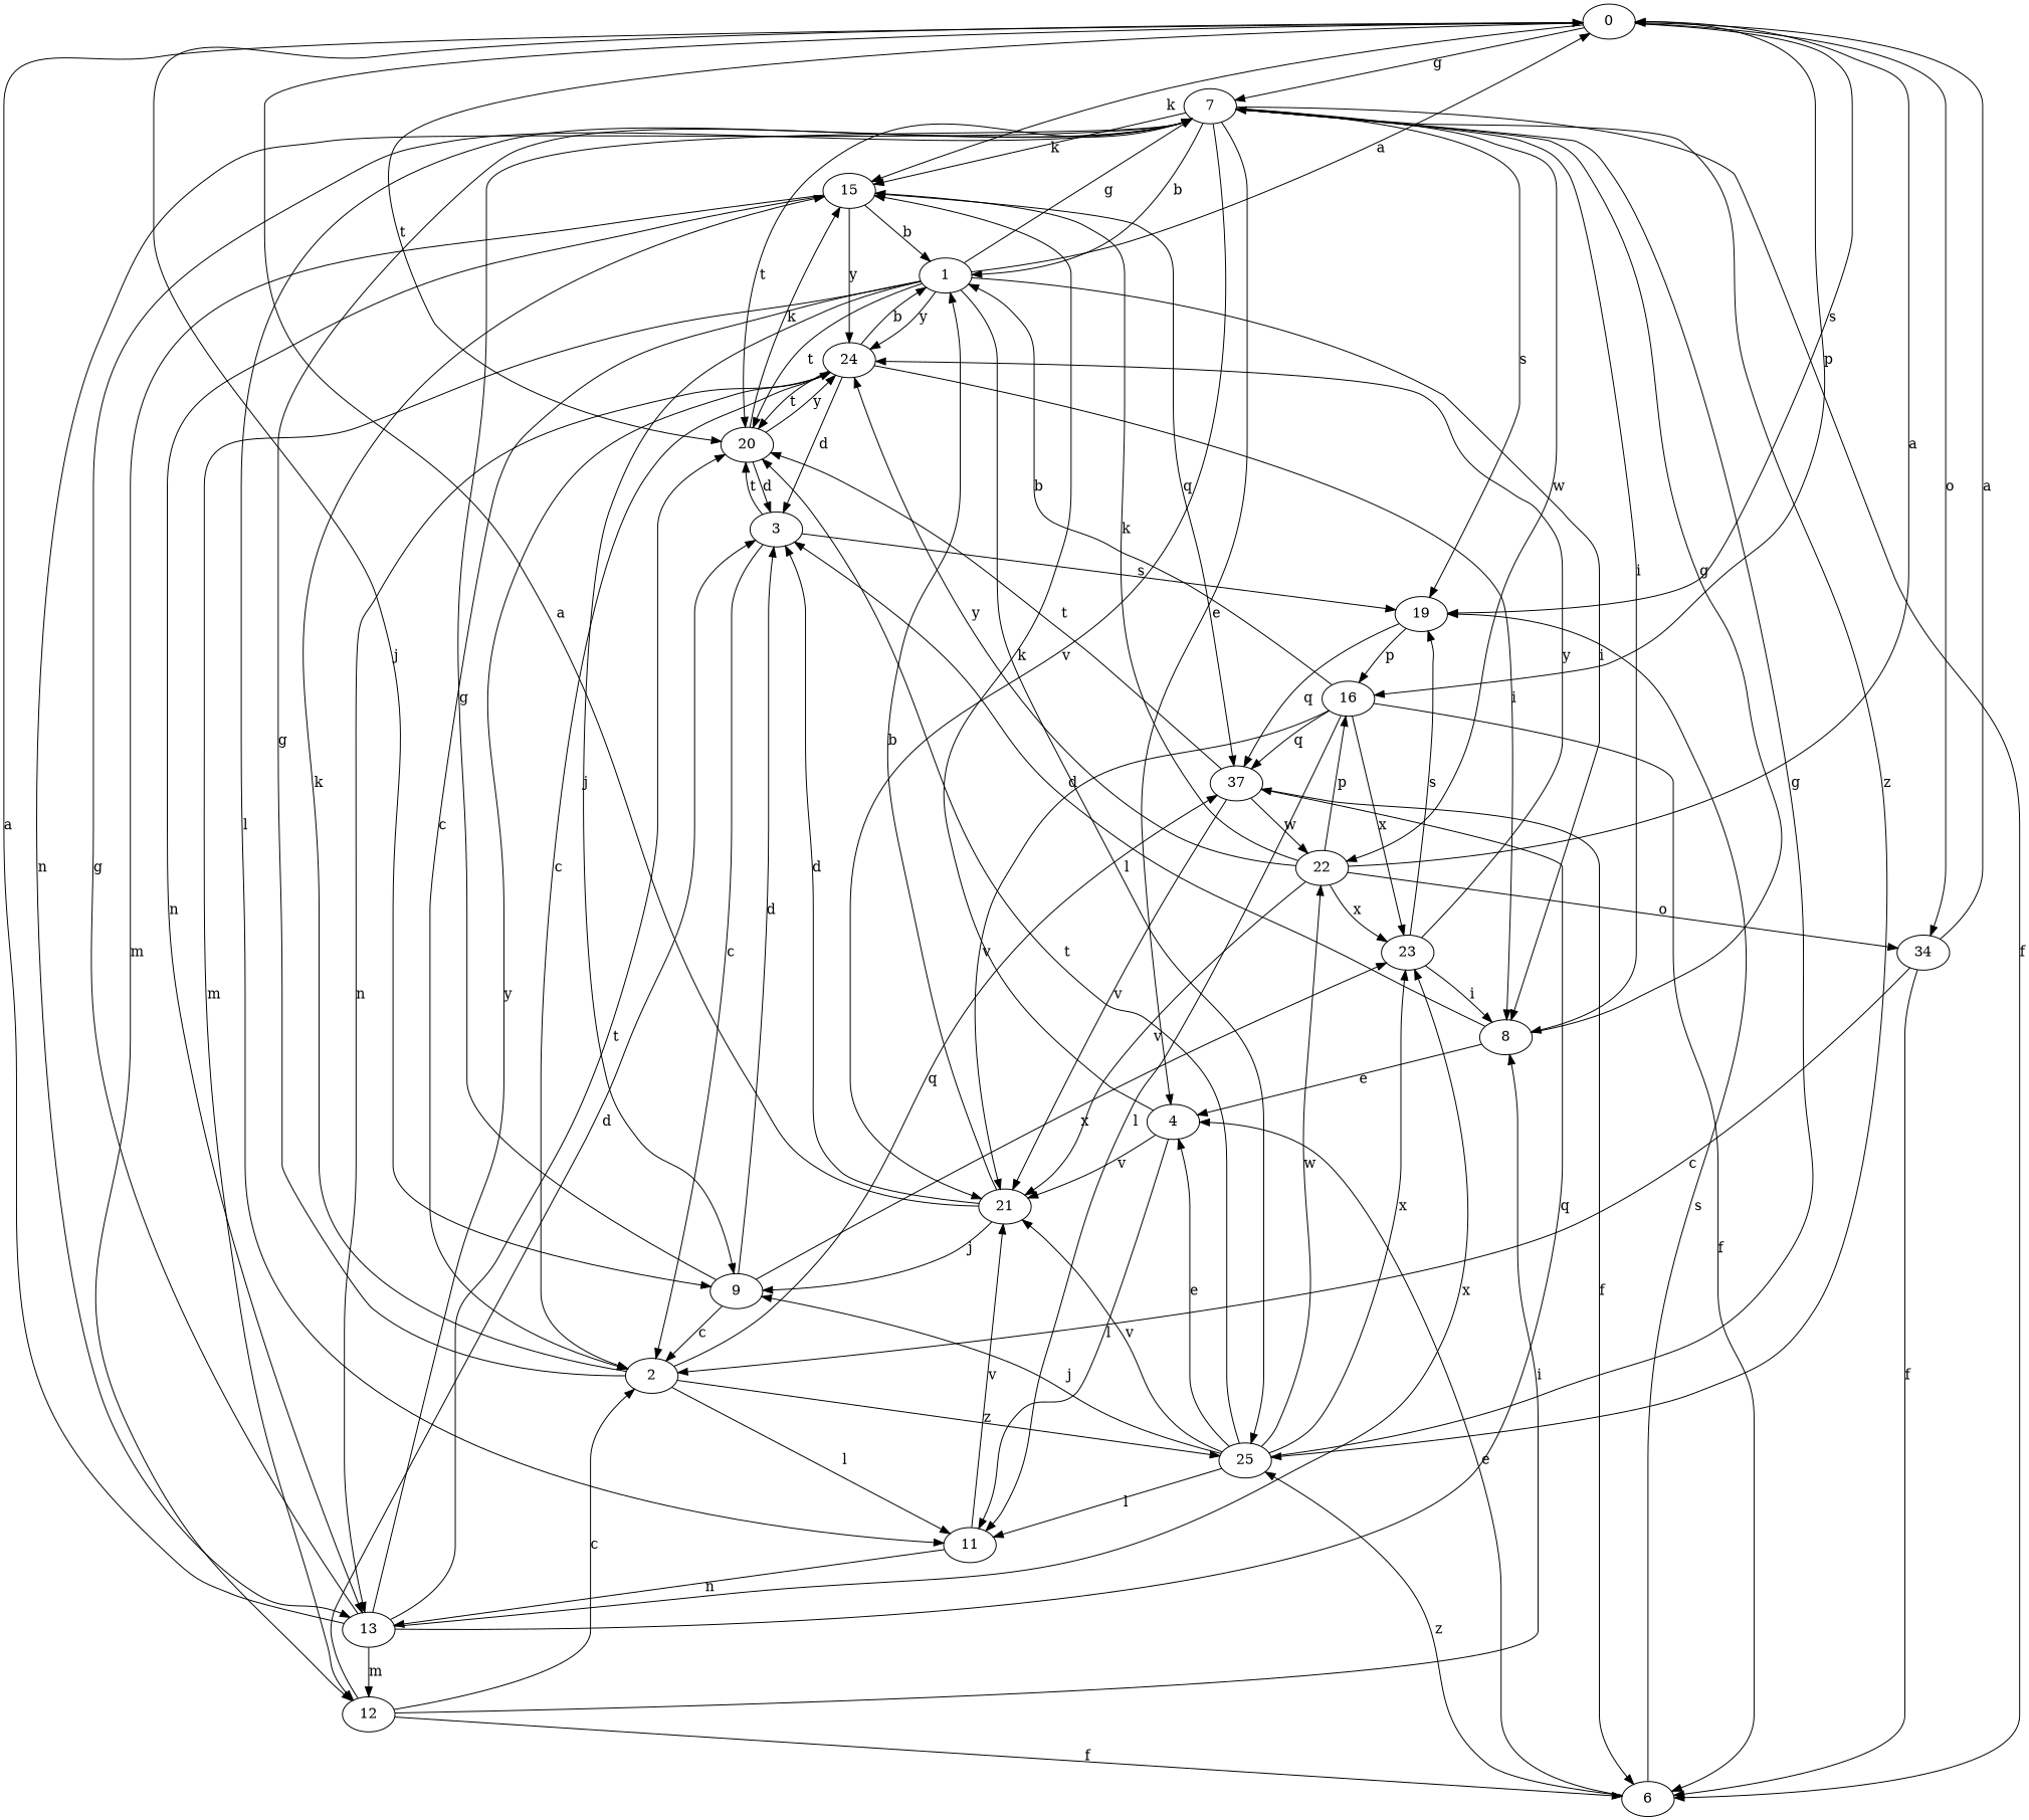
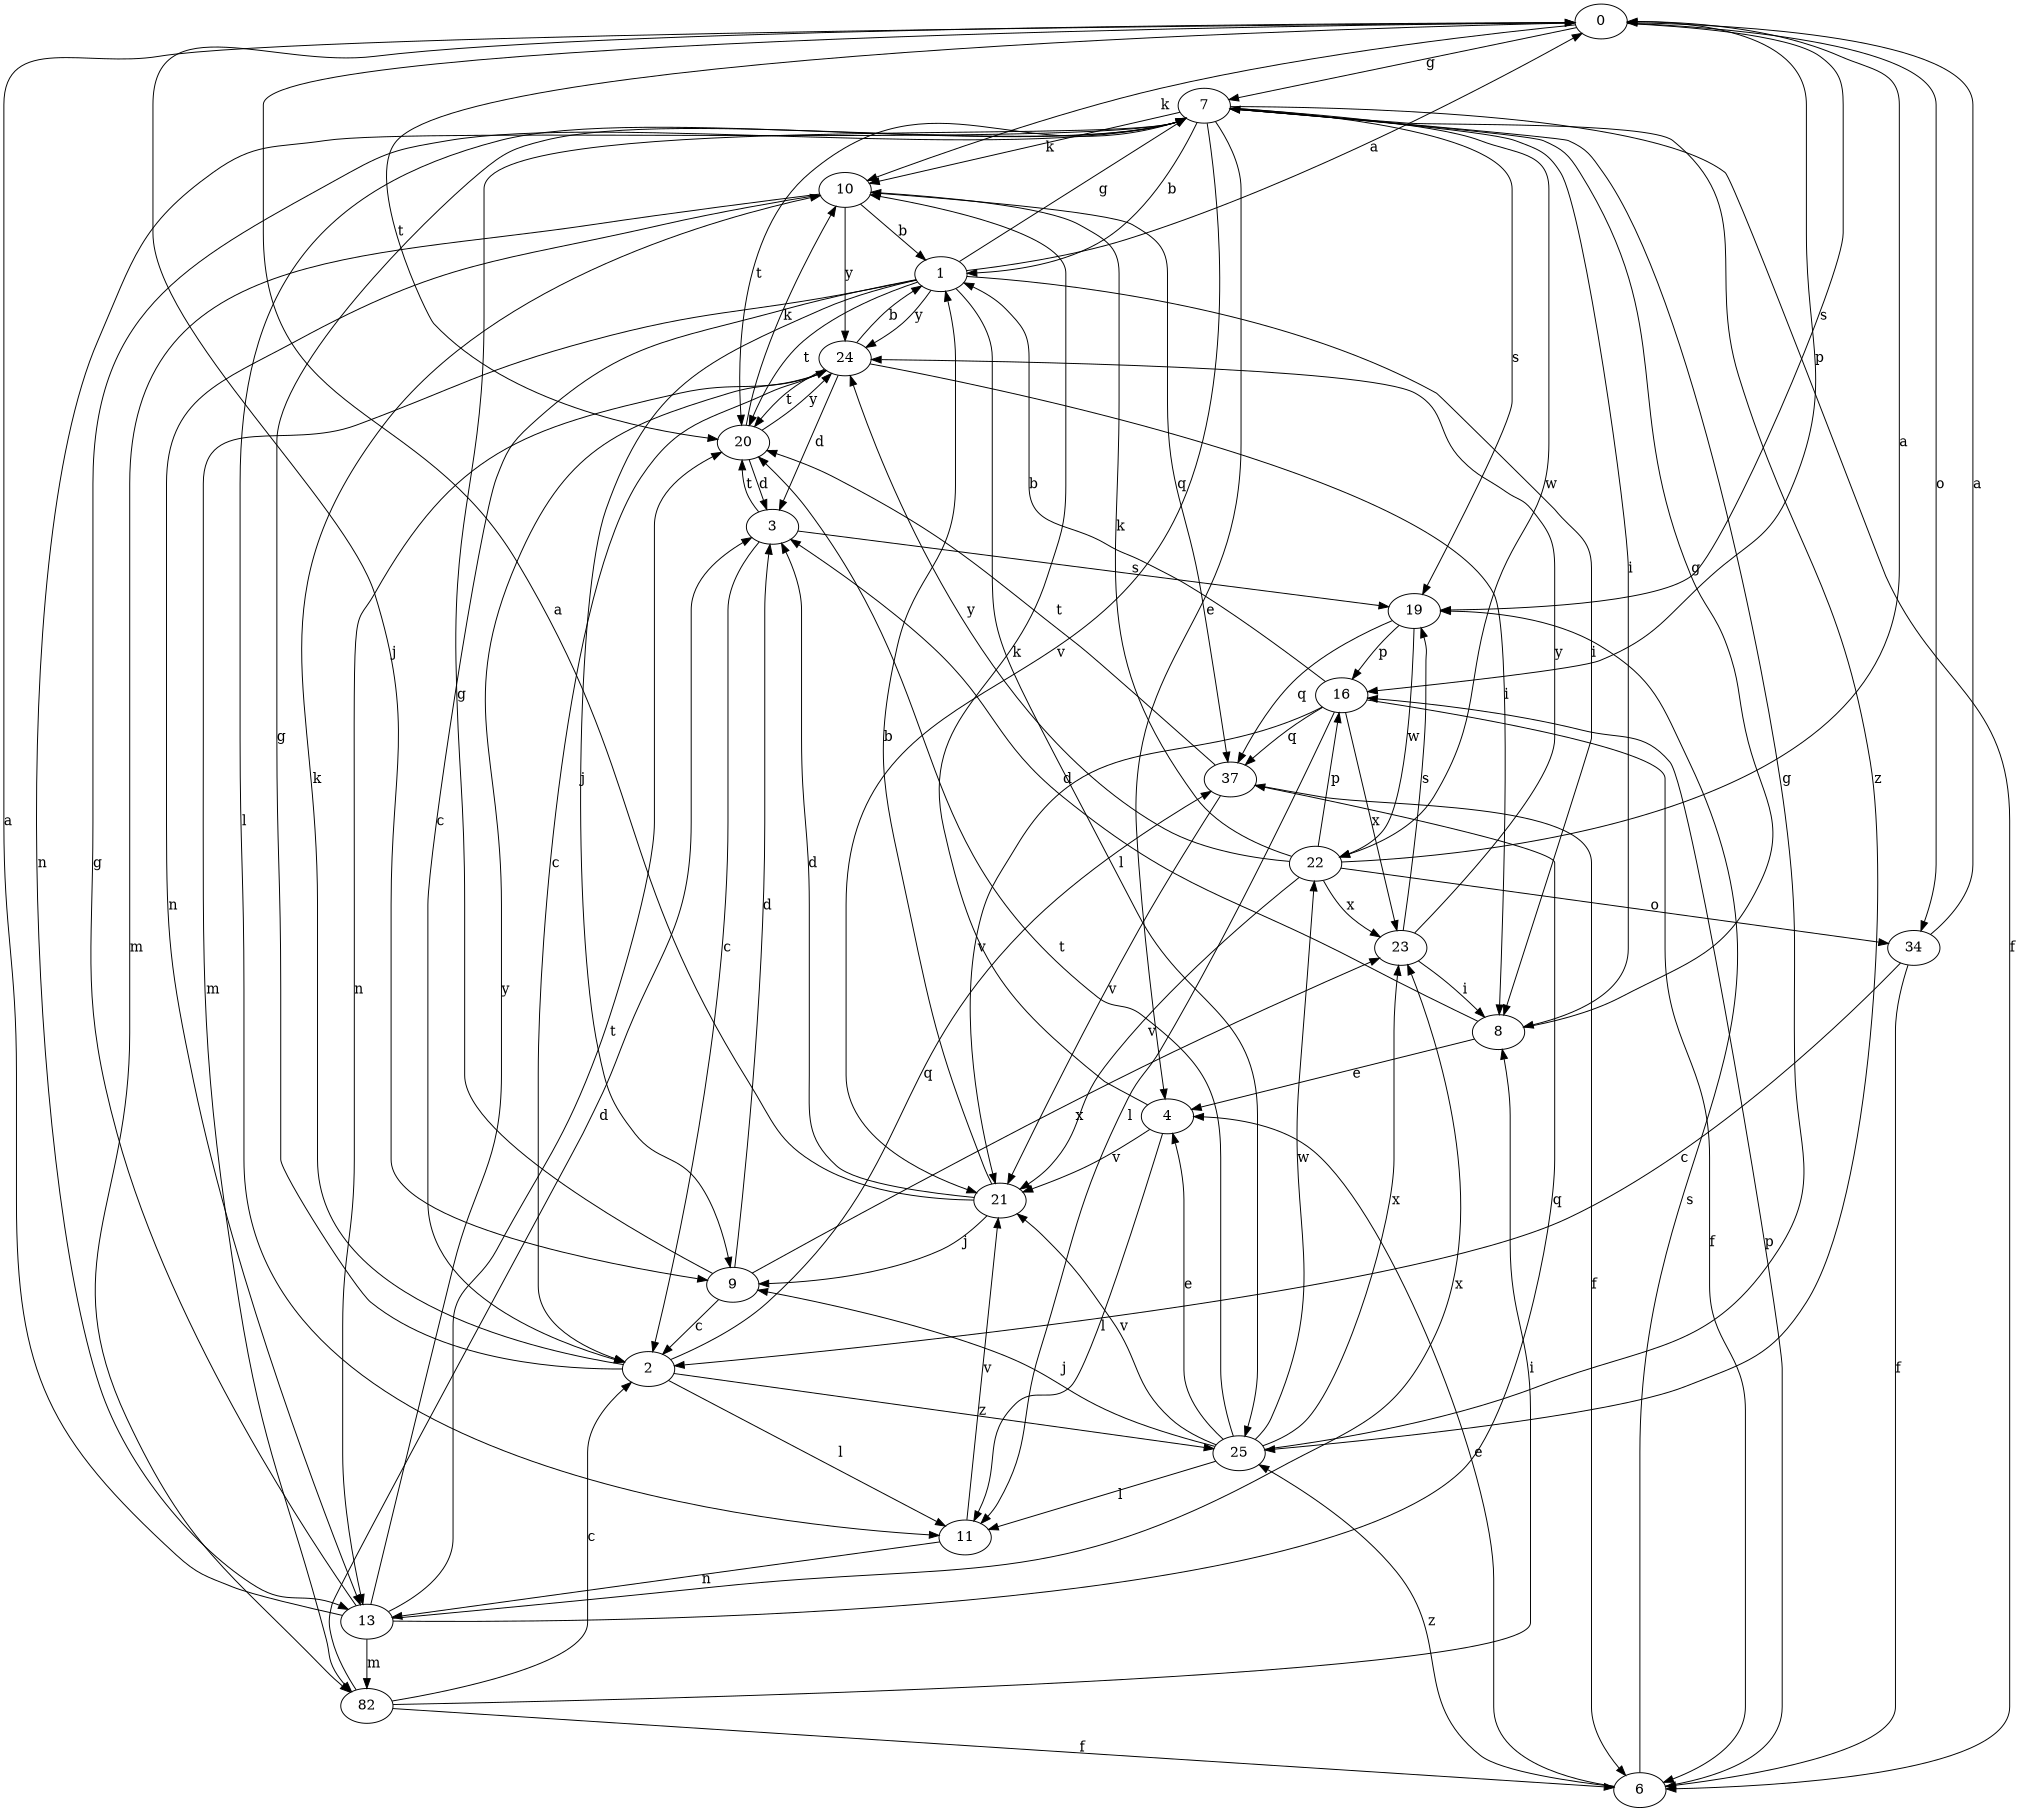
  strict digraph {
    0
    7
    9
-   10 [label=15]
+   10
    n5 [label=34]
    16
    19
    20
    1
    8
    11
    25
    4
    21
    6
    13
    22
    2
    3
    23
-   12
+   12 [label=82]
    24
    n23 [label=37]
    0 -> 7 [label=g]
    0 -> 9 [label=j]
    0 -> 10 [label=k]
    0 -> n5 [label=o]
    0 -> 16 [label=p]
    0 -> 19 [label=s]
    0 -> 20 [label=t]
    7 -> 10 [label=k]
    7 -> 19 [label=s]
    7 -> 20 [label=t]
    7 -> 1 [label=b]
    7 -> 8 [label=i]
    7 -> 11 [label=l]
    7 -> 25 [label=z]
    7 -> 4 [label=e]
    7 -> 21 [label=v]
    7 -> 6 [label=f]
    7 -> 13 [label=n]
    7 -> 22 [label=w]
    9 -> 7 [label=g]
    9 -> 2 [label=c]
    9 -> 3 [label=d]
    9 -> 23 [label=x]
    10 -> 1 [label=b]
    10 -> 13 [label=n]
    10 -> 12 [label=m]
    10 -> 24 [label=y]
    10 -> n23 [label=q]
    n5 -> 0 [label=a]
    n5 -> 6 [label=f]
    n5 -> 2 [label=c]
    16 -> 1 [label=b]
    16 -> 11 [label=l]
    16 -> 21 [label=v]
    16 -> 6 [label=f]
    16 -> 23 [label=x]
    16 -> n23 [label=q]
    19 -> 16 [label=p]
    19 -> n23 [label=q]
    20 -> 10 [label=k]
    20 -> 3 [label=d]
    20 -> 24 [label=y]
    1 -> 0 [label=a]
    1 -> 7 [label=g]
    1 -> 9 [label=j]
    1 -> 20 [label=t]
    1 -> 8 [label=i]
    1 -> 25 [label=l]
    1 -> 2 [label=c]
    1 -> 12 [label=m]
    1 -> 24 [label=y]
    8 -> 7 [label=g]
    8 -> 4 [label=e]
    8 -> 3 [label=d]
    11 -> 21 [label=v]
    11 -> 13 [label=n]
    25 -> 7 [label=g]
    25 -> 9 [label=j]
    25 -> 20 [label=t]
    25 -> 11 [label=l]
    25 -> 4 [label=e]
    25 -> 21 [label=v]
    25 -> 22 [label=w]
    25 -> 23 [label=x]
    4 -> 10 [label=k]
    4 -> 11 [label=l]
    4 -> 21 [label=v]
    21 -> 0 [label=a]
    21 -> 9 [label=j]
    21 -> 1 [label=b]
    21 -> 3 [label=d]
+   6 -> 16 [label=p]
    6 -> 19 [label=s]
    6 -> 25 [label=z]
    6 -> 4 [label=e]
    13 -> 0 [label=a]
    13 -> 7 [label=g]
    13 -> 20 [label=t]
    13 -> 23 [label=x]
    13 -> 12 [label=m]
    13 -> 24 [label=y]
    13 -> n23 [label=q]
    22 -> 0 [label=a]
    22 -> 10 [label=k]
    22 -> n5 [label=o]
    22 -> 16 [label=p]
    22 -> 21 [label=v]
    22 -> 23 [label=x]
    22 -> 24 [label=y]
    2 -> 7 [label=g]
    2 -> 10 [label=k]
    2 -> 11 [label=l]
    2 -> 25 [label=z]
    2 -> n23 [label=q]
    3 -> 19 [label=s]
    3 -> 20 [label=t]
    3 -> 2 [label=c]
    23 -> 19 [label=s]
    23 -> 8 [label=i]
    23 -> 24 [label=y]
    12 -> 8 [label=i]
    12 -> 6 [label=f]
    12 -> 2 [label=c]
    12 -> 3 [label=d]
    24 -> 20 [label=t]
    24 -> 1 [label=b]
    24 -> 8 [label=i]
    24 -> 13 [label=n]
    24 -> 2 [label=c]
    24 -> 3 [label=d]
    n23 -> 20 [label=t]
    n23 -> 21 [label=v]
    n23 -> 6 [label=f]
-   n23 -> 22 [label=w]
+   19 -> 22 [label=w]
  }
